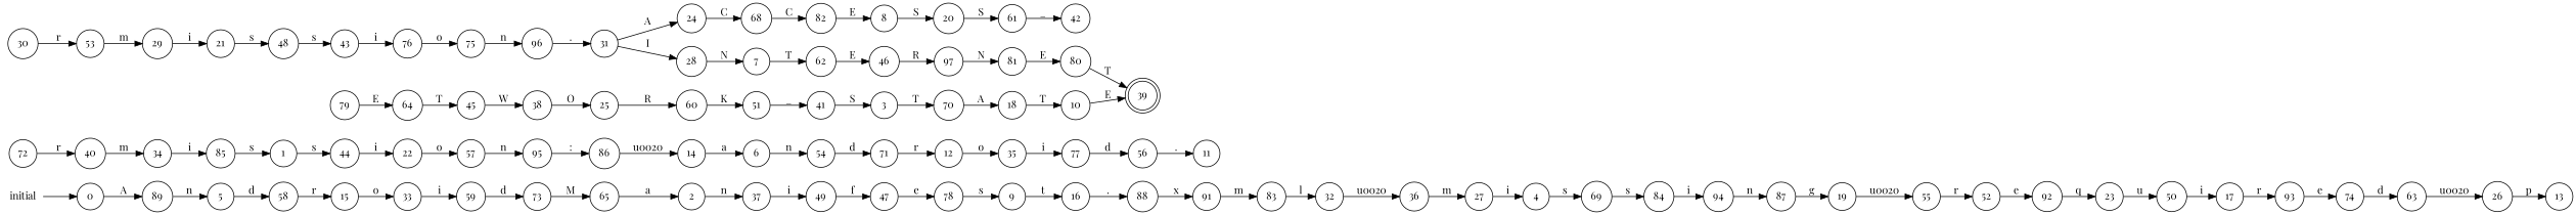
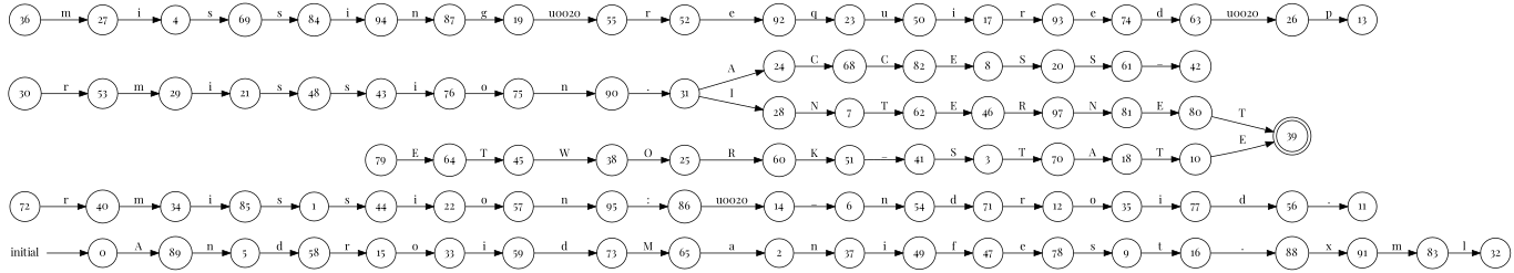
  digraph {
    fontname="Playfair Display"
    rankdir=LR
    node [fontname="Playfair Display" shape=circle]
    edge [fontname="Playfair Display"]
    0
    89
    5
    initial [shape=plaintext]
    58
    1
    44
    22
    57
    2
    37
    49
    47
    3
    70
    18
    10
    4
    69
    84
    94
    15
    33
    6
    54
    71
    12
    7
    62
    46
    n31 [label=97]
    8
    20
    61
    42
    9
    16
    88
    91
    39 [shape=doublecircle]
    30
    53
    35
    77
    56
    72
    40
    34
    14
    59
    73
    83
    17
    93
    74
    63
    19
    55
    52
    92
    21
    48
    43
    76
    95
    86
    23
    50
    24
    68
    82
    25
    60
    51
    41
    26
    13
    27
    28
    29
    31
    32
    36
    65
    85
    11
    78
    38
    79
    64
    45
    75
-   90 [label=96]
+   90
    81
    80
    87
    0 -> 89 [label=A]
    89 -> 5 [label=n]
    5 -> 58 [label=d]
    initial -> 0
    58 -> 15 [label=r]
    1 -> 44 [label=s]
    44 -> 22 [label=i]
    22 -> 57 [label=o]
    57 -> 95 [label=n]
    2 -> 37 [label=n]
    37 -> 49 [label=i]
    49 -> 47 [label=f]
    47 -> 78 [label=e]
    3 -> 70 [label=T]
    70 -> 18 [label=A]
    18 -> 10 [label=T]
    10 -> 39 [label=E]
    4 -> 69 [label=s]
    69 -> 84 [label=s]
    84 -> 94 [label=i]
    94 -> 87 [label=n]
    15 -> 33 [label=o]
    33 -> 59 [label=i]
    6 -> 54 [label=n]
    54 -> 71 [label=d]
    71 -> 12 [label=r]
    12 -> 35 [label=o]
    7 -> 62 [label=T]
    62 -> 46 [label=E]
    46 -> n31 [label=R]
    n31 -> 81 [label=N]
    8 -> 20 [label=S]
    20 -> 61 [label=S]
    61 -> 42 [label=_]
    9 -> 16 [label=t]
    16 -> 88 [label="."]
    88 -> 91 [label=x]
    91 -> 83 [label=m]
    30 -> 53 [label=r]
    53 -> 29 [label=m]
    35 -> 77 [label=i]
    77 -> 56 [label=d]
    56 -> 11 [label="."]
    72 -> 40 [label=r]
    40 -> 34 [label=m]
    34 -> 85 [label=i]
-   14 -> 6 [label=a]
+   14 -> 6 [label=_]
    59 -> 73 [label=d]
    73 -> 65 [label=M]
    83 -> 32 [label=l]
    17 -> 93 [label=r]
    93 -> 74 [label=e]
    74 -> 63 [label=d]
    63 -> 26 [label="\u0020"]
    19 -> 55 [label="\u0020"]
    55 -> 52 [label=r]
    52 -> 92 [label=e]
    92 -> 23 [label=q]
    21 -> 48 [label=s]
    48 -> 43 [label=s]
    43 -> 76 [label=i]
    76 -> 75 [label=o]
    95 -> 86 [label=":"]
    86 -> 14 [label="\u0020"]
    23 -> 50 [label=u]
    50 -> 17 [label=i]
    24 -> 68 [label=C]
    68 -> 82 [label=C]
    82 -> 8 [label=E]
    25 -> 60 [label=R]
    60 -> 51 [label=K]
    51 -> 41 [label=_]
    41 -> 3 [label=S]
    26 -> 13 [label=p]
    27 -> 4 [label=i]
    28 -> 7 [label=N]
    29 -> 21 [label=i]
    31 -> 24 [label=A]
    31 -> 28 [label=I]
-   32 -> 36 [label="\u0020"]
    36 -> 27 [label=m]
    65 -> 2 [label=a]
    85 -> 1 [label=s]
    78 -> 9 [label=s]
    38 -> 25 [label=O]
    79 -> 64 [label=E]
    64 -> 45 [label=T]
    45 -> 38 [label=W]
    75 -> 90 [label=n]
    90 -> 31 [label="."]
    81 -> 80 [label=E]
    80 -> 39 [label=T]
    87 -> 19 [label=g]
  }
